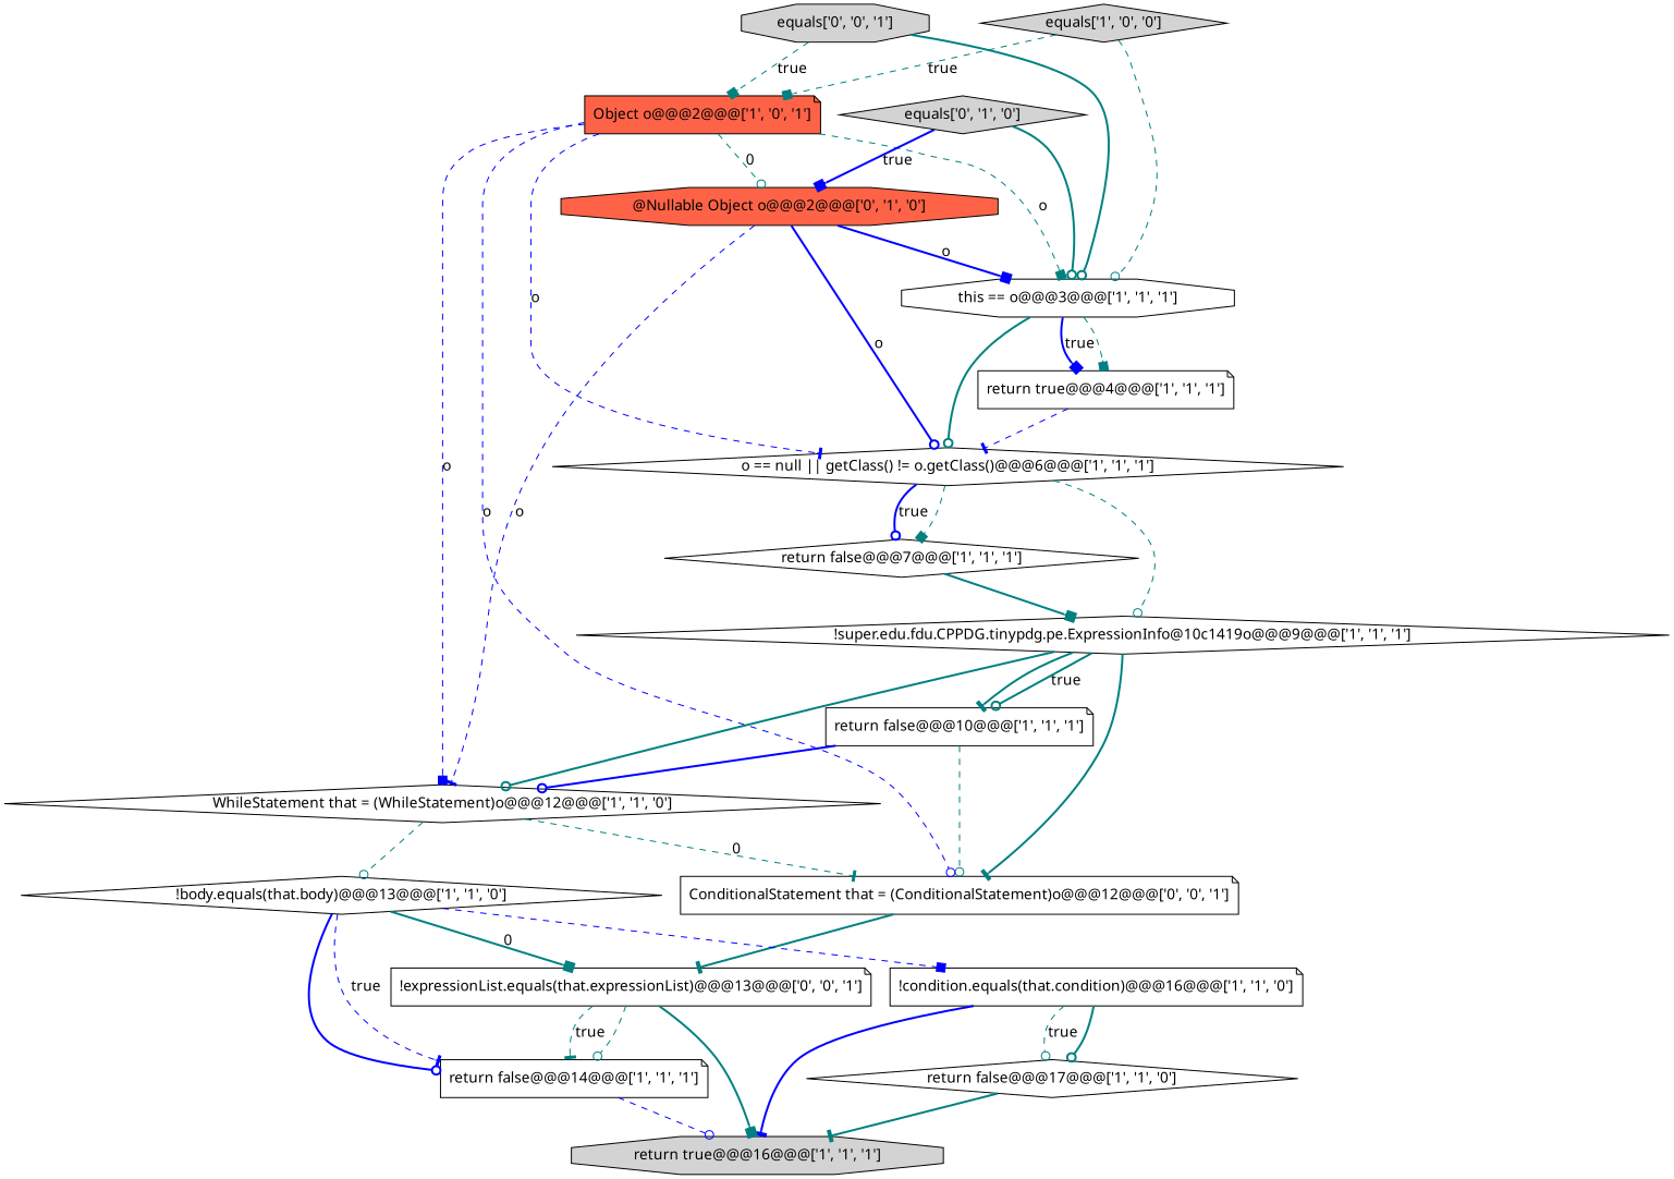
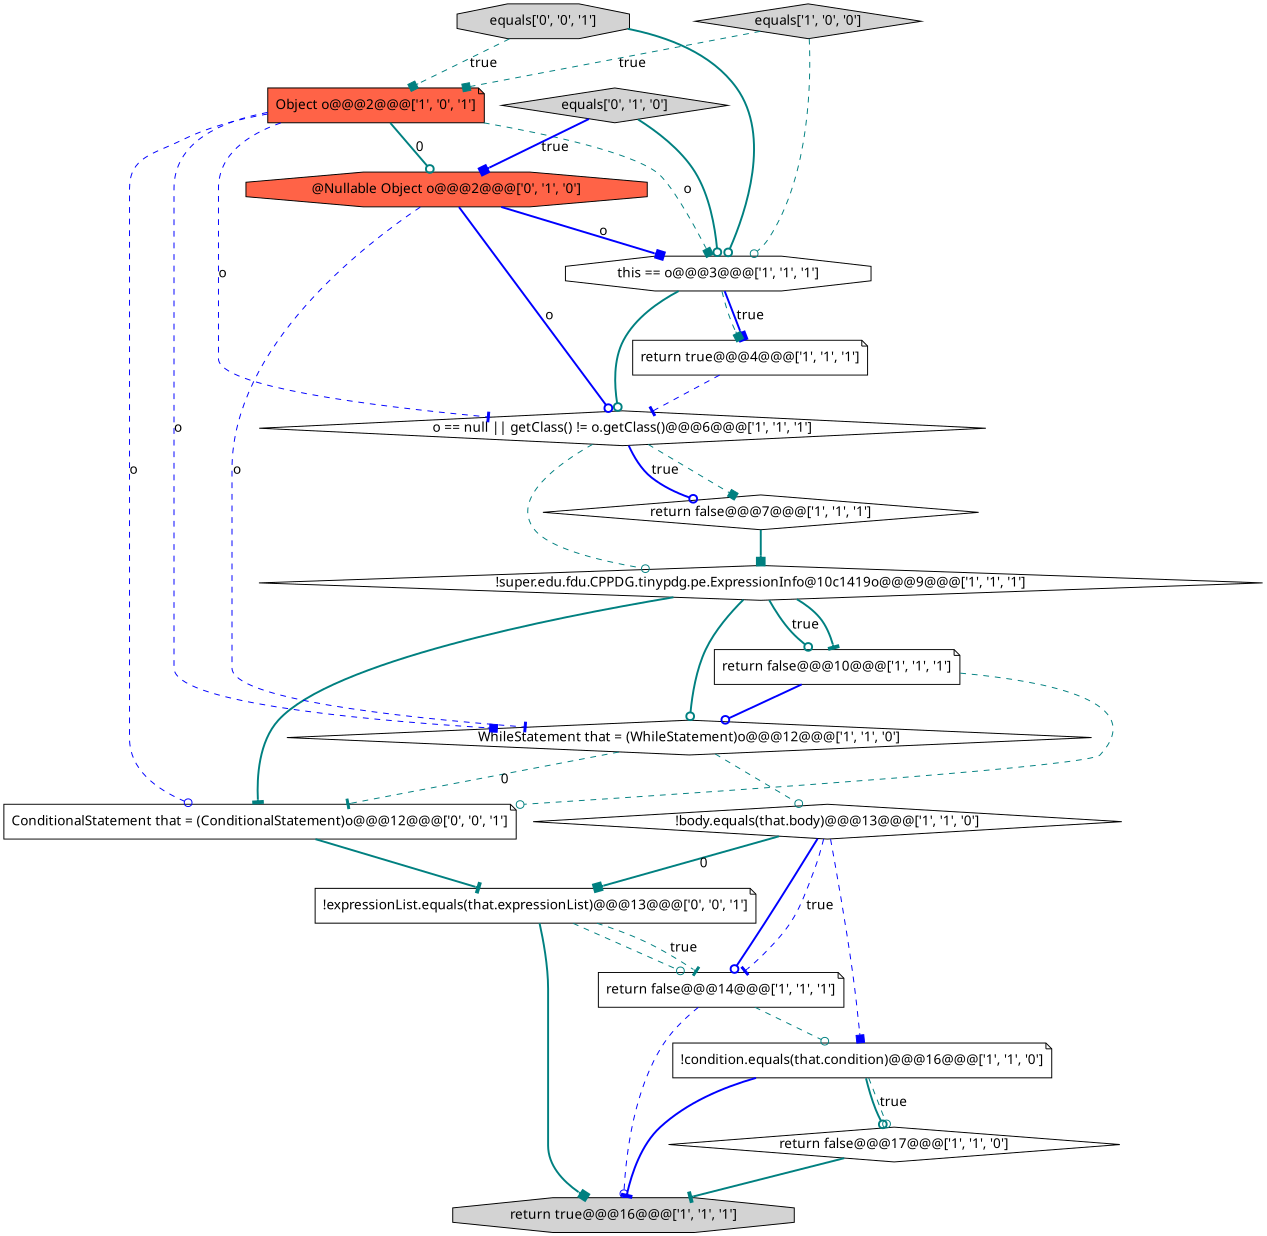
  digraph {
    fontname="Noto Sans"
    node [fillcolor=white fontname="Noto Sans" shape=diamond style=filled]
    edge [arrowhead=odot color=teal fontname="Noto Sans" style=bold]
    n1 [label="this == o@@@3@@@['1', '1', '1']" shape=octagon]
    n2 [label="o == null || getClass() != o.getClass()@@@6@@@['1', '1', '1']"]
    n3 [label="return true@@@4@@@['1', '1', '1']" shape=note]
    n4 [label="return false@@@7@@@['1', '1', '1']"]
    n5 [label="!super.edu.fdu.CPPDG.tinypdg.pe.ExpressionInfo@10c1419o@@@9@@@['1', '1', '1']"]
    n6 [label="!condition.equals(that.condition)@@@16@@@['1', '1', '0']" shape=note]
    n7 [fillcolor=lightgray label="return true@@@16@@@['1', '1', '1']" shape=octagon]
    n8 [label="return false@@@17@@@['1', '1', '0']"]
    n9 [fillcolor=tomato label="Object o@@@2@@@['1', '0', '1']" shape=note]
    n10 [fillcolor=tomato label="@Nullable Object o@@@2@@@['0', '1', '0']" shape=octagon]
    n11 [label="ConditionalStatement that = (ConditionalStatement)o@@@12@@@['0', '0', '1']" shape=note]
    n12 [label="WhileStatement that = (WhileStatement)o@@@12@@@['1', '1', '0']"]
    n13 [label="!expressionList.equals(that.expressionList)@@@13@@@['0', '0', '1']" shape=note]
    n14 [label="!body.equals(that.body)@@@13@@@['1', '1', '0']"]
    n15 [label="return false@@@14@@@['1', '1', '1']" shape=note]
    n16 [label="return false@@@10@@@['1', '1', '1']" shape=note]
    n17 [fillcolor=lightgray label="equals['0', '0', '1']" shape=octagon]
    n18 [fillcolor=lightgray label="equals['0', '1', '0']"]
    n19 [fillcolor=lightgray label="equals['1', '0', '0']"]
    n1 -> n2
    n1 -> n3 [arrowhead=box color=blue label=true]
    n1 -> n3 [arrowhead=box style=dashed]
    n2 -> n4 [arrowhead=box style=dashed]
    n2 -> n4 [color=blue label=true]
    n2 -> n5 [style=dashed]
    n3 -> n2 [arrowhead=tee color=blue style=dashed]
    n4 -> n5 [arrowhead=box]
    n5 -> n11 [arrowhead=tee]
    n5 -> n12
    n5 -> n16 [label=true]
    n5 -> n16 [arrowhead=tee]
    n6 -> n7 [arrowhead=tee color=blue]
    n6 -> n8
    n6 -> n8 [label=true style=dashed]
    n8 -> n7 [arrowhead=tee]
    n9 -> n1 [arrowhead=box label=o style=dashed]
    n9 -> n2 [arrowhead=tee color=blue label=o style=dashed]
-   n9 -> n10 [label=0 style=dashed]
+   n9 -> n10 [label=0]
    n9 -> n11 [color=blue label=o style=dashed]
    n9 -> n12 [arrowhead=box color=blue label=o style=dashed]
    n10 -> n1 [arrowhead=box color=blue label=o]
    n10 -> n2 [color=blue label=o]
    n10 -> n12 [arrowhead=tee color=blue label=o style=dashed]
    n11 -> n13 [arrowhead=tee]
    n12 -> n11 [arrowhead=tee label=0 style=dashed]
    n12 -> n14 [style=dashed]
    n13 -> n7 [arrowhead=box]
    n13 -> n15 [style=dashed]
    n13 -> n15 [arrowhead=tee label=true style=dashed]
    n14 -> n6 [arrowhead=box color=blue style=dashed]
    n14 -> n13 [arrowhead=box label=0]
    n14 -> n15 [color=blue]
    n14 -> n15 [arrowhead=tee color=blue label=true style=dashed]
+   n15 -> n6 [style=dashed]
    n15 -> n7 [color=blue style=dashed]
    n16 -> n11 [style=dashed]
    n16 -> n12 [color=blue]
    n17 -> n1
    n17 -> n9 [arrowhead=box label=true style=dashed]
    n18 -> n1
    n18 -> n10 [arrowhead=box color=blue label=true]
    n19 -> n1 [style=dashed]
    n19 -> n9 [arrowhead=box label=true style=dashed]
  }
